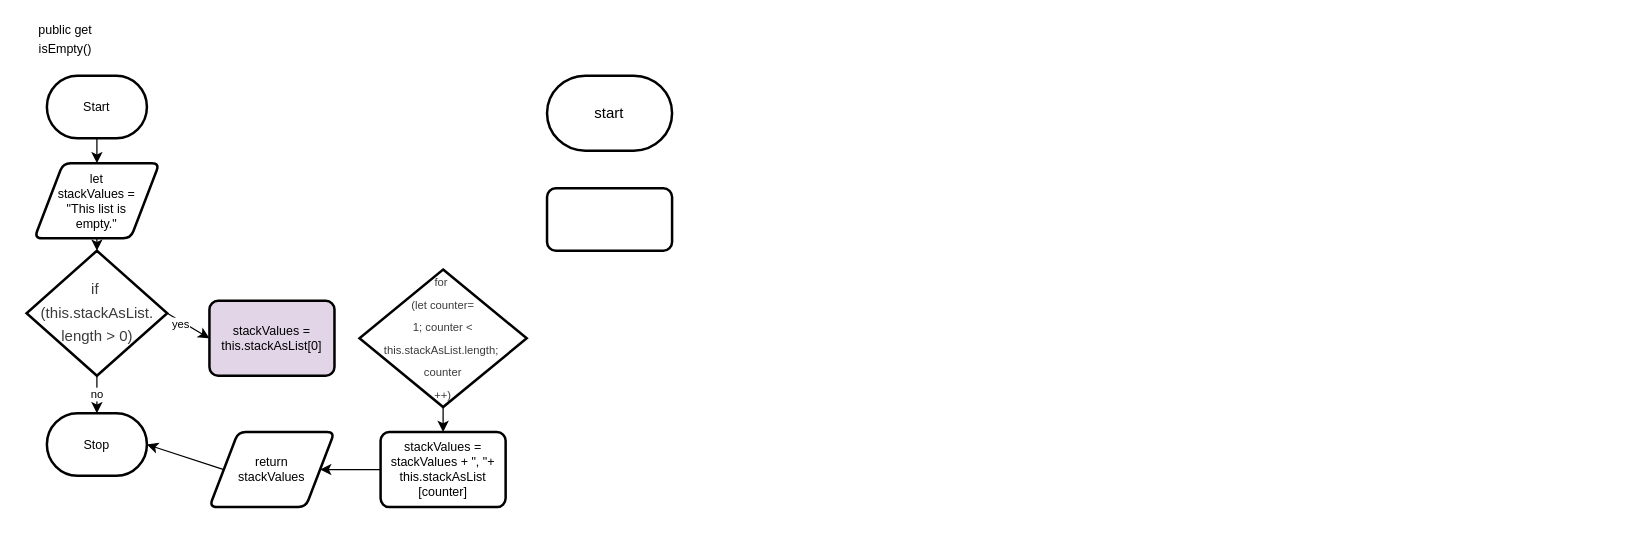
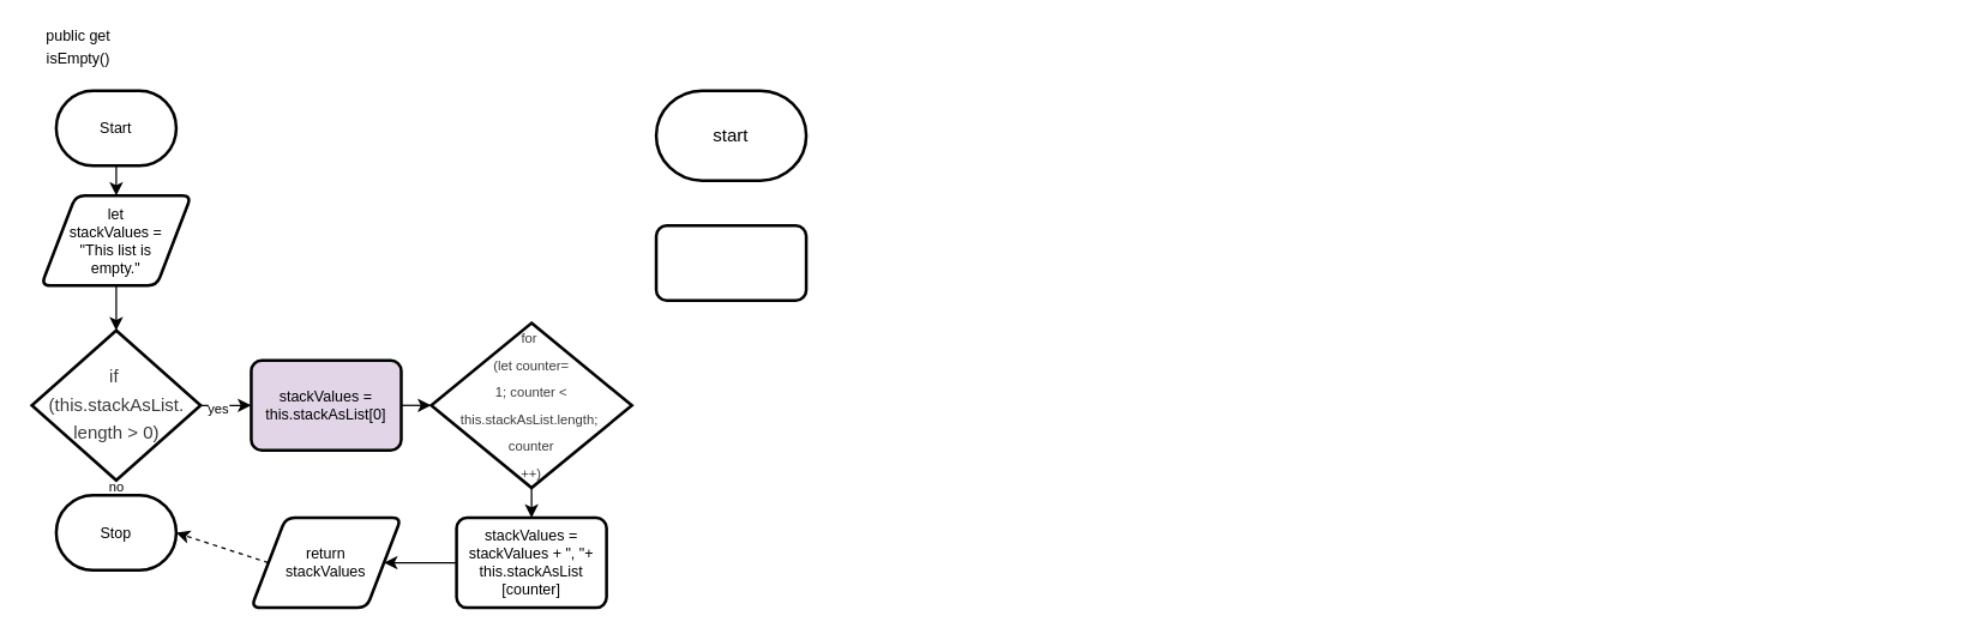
  <mxCell id="0" />
  <mxCell id="1" parent="0" />
  <mxCell id="2" value="&lt;meta charset=&quot;utf-8&quot;&gt;&lt;b id=&quot;docs-internal-guid-a792d4cb-7fff-d5eb-75e5-471019ac22ed&quot; style=&quot;font-weight:normal;&quot;&gt;&lt;span style=&quot;border:none;display:inline-block;overflow:hidden;width:550px;height:280px;&quot;&gt;&lt;img style=&quot;margin-left:0px;margin-top:0px;&quot; height=&quot;280&quot; width=&quot;550&quot; src=&quot;https://lh7-us.googleusercontent.com/vX31b_ZD1XGH0fPo1j5FOnXwS1q2tyAbOdbUYv7mxwRvbCUAJFLsQlvy3YPaWMQjXEsKlocZnDFoRLND3hsPM3HsnJd5kJGahJp6mSPVqtO45aR4YZxxE1DUN-dwUGwrYvIkMZqrMXUolo6B5YFwCg&quot;&gt;&lt;/span&gt;&lt;/b&gt;" style="text;whiteSpace=wrap;html=1;" vertex="1" parent="1"><mxGeometry x="607" y="90" width="685" height="300" as="geometry" /></mxCell>
  <mxCell id="3" value="&lt;font style=&quot;font-size: 10px;&quot;&gt;public get isEmpty()&lt;/font&gt;" style="text;strokeColor=none;align=center;fillColor=none;html=1;verticalAlign=middle;whiteSpace=wrap;rounded=0;" vertex="1" parent="1"><mxGeometry x="22" y="20" width="60" height="20" as="geometry" /></mxCell>
  <mxCell id="4" style="edgeStyle=none;html=1;exitX=0.5;exitY=1;exitDx=0;exitDy=0;exitPerimeter=0;fontFamily=Helvetica;fontSize=10;" edge="1" parent="1" source="5" target="7"><mxGeometry relative="1" as="geometry" /></mxCell>
  <mxCell id="5" value="Start" style="strokeWidth=2;html=1;shape=mxgraph.flowchart.terminator;whiteSpace=wrap;fontSize=10;" vertex="1" parent="1"><mxGeometry x="37" y="60" width="80" height="50" as="geometry" /></mxCell>
  <mxCell id="6" style="edgeStyle=none;html=1;exitX=0.5;exitY=1;exitDx=0;exitDy=0;fontFamily=Helvetica;fontSize=10;" edge="1" parent="1" source="7" target="11"><mxGeometry relative="1" as="geometry" /></mxCell>
  <mxCell id="7" value="let &lt;br&gt;stackValues = &lt;br&gt;&quot;This list is &lt;br&gt;empty.&quot;" style="shape=parallelogram;html=1;strokeWidth=2;perimeter=parallelogramPerimeter;whiteSpace=wrap;rounded=1;arcSize=12;size=0.23;fontSize=10;" vertex="1" parent="1"><mxGeometry x="27" y="130" width="100" height="60" as="geometry" /></mxCell>
  <mxCell id="8" style="edgeStyle=none;html=1;exitX=1;exitY=0.5;exitDx=0;exitDy=0;exitPerimeter=0;entryX=0;entryY=0.5;entryDx=0;entryDy=0;fontFamily=Helvetica;fontSize=10;" edge="1" parent="1" source="11" target="13"><mxGeometry relative="1" as="geometry" /></mxCell>
  <mxCell id="9" value="yes" style="edgeLabel;html=1;align=center;verticalAlign=middle;resizable=0;points=[];fontSize=9;fontFamily=Helvetica;" vertex="1" connectable="0" parent="8"><mxGeometry x="-0.347" y="-1" relative="1" as="geometry"><mxPoint y="1" as="offset" /></mxGeometry></mxCell>
  <mxCell id="10" value="no" style="edgeStyle=none;html=1;exitX=0.5;exitY=1;exitDx=0;exitDy=0;exitPerimeter=0;fontFamily=Helvetica;fontSize=9;" edge="1" parent="1" source="11" target="18"><mxGeometry relative="1" as="geometry" /></mxCell>
- <mxCell id="11" value="&lt;div style=&quot;line-height: 18px;&quot;&gt;&lt;div style=&quot;line-height: 18px;&quot;&gt;&lt;font color=&quot;#3b3b3b&quot;&gt;&lt;span style=&quot;font-size: 12px;&quot;&gt;if&amp;nbsp;&lt;/span&gt;&lt;/font&gt;&lt;/div&gt;&lt;div style=&quot;line-height: 18px;&quot;&gt;&lt;font color=&quot;#3b3b3b&quot;&gt;&lt;span style=&quot;font-size: 12px;&quot;&gt;(this.stackAsList.&lt;/span&gt;&lt;/font&gt;&lt;/div&gt;&lt;div style=&quot;line-height: 18px;&quot;&gt;&lt;font color=&quot;#3b3b3b&quot;&gt;&lt;span style=&quot;font-size: 12px;&quot;&gt;length &amp;gt; 0)&lt;/span&gt;&lt;/font&gt;&lt;br&gt;&lt;/div&gt;&lt;/div&gt;" style="strokeWidth=2;html=1;shape=mxgraph.flowchart.decision;whiteSpace=wrap;fontSize=10;" vertex="1" parent="1"><mxGeometry x="20.75" y="200" width="112.5" height="100" as="geometry" /></mxCell>
+ <mxCell id="11" value="&lt;div style=&quot;line-height: 18px;&quot;&gt;&lt;div style=&quot;line-height: 18px;&quot;&gt;&lt;font color=&quot;#3b3b3b&quot;&gt;&lt;span style=&quot;font-size: 12px;&quot;&gt;if&amp;nbsp;&lt;/span&gt;&lt;/font&gt;&lt;/div&gt;&lt;div style=&quot;line-height: 18px;&quot;&gt;&lt;font color=&quot;#3b3b3b&quot;&gt;&lt;span style=&quot;font-size: 12px;&quot;&gt;(this.stackAsList.&lt;/span&gt;&lt;/font&gt;&lt;/div&gt;&lt;div style=&quot;line-height: 18px;&quot;&gt;&lt;font color=&quot;#3b3b3b&quot;&gt;&lt;span style=&quot;font-size: 12px;&quot;&gt;length &amp;gt; 0)&lt;/span&gt;&lt;/font&gt;&lt;br&gt;&lt;/div&gt;&lt;/div&gt;" style="strokeWidth=2;html=1;shape=mxgraph.flowchart.decision;whiteSpace=wrap;fontSize=10;" vertex="1" parent="1"><mxGeometry x="20.75" y="220" width="112.5" height="100" as="geometry" /></mxCell>
+ <mxCell id="12" style="edgeStyle=none;html=1;exitX=1;exitY=0.5;exitDx=0;exitDy=0;entryX=0;entryY=0.5;entryDx=0;entryDy=0;entryPerimeter=0;fontFamily=Helvetica;fontSize=9;" edge="1" parent="1" source="13" target="15"><mxGeometry relative="1" as="geometry" /></mxCell>
  <mxCell id="13" value="stackValues = this.stackAsList[0]" style="rounded=1;whiteSpace=wrap;html=1;absoluteArcSize=1;arcSize=14;strokeWidth=2;labelBackgroundColor=none;fontFamily=Helvetica;fontSize=10;fillColor=#e1d5e7;" vertex="1" parent="1"><mxGeometry x="167" y="240" width="100" height="60" as="geometry" /></mxCell>
  <mxCell id="14" style="edgeStyle=none;html=1;exitX=0.5;exitY=1;exitDx=0;exitDy=0;exitPerimeter=0;entryX=0.5;entryY=0;entryDx=0;entryDy=0;fontFamily=Helvetica;fontSize=9;" edge="1" parent="1" source="15" target="17"><mxGeometry relative="1" as="geometry" /></mxCell>
  <mxCell id="15" value="&lt;div style=&quot;line-height: 18px; font-size: 9px;&quot;&gt;&lt;div style=&quot;line-height: 18px;&quot;&gt;&lt;font style=&quot;font-size: 9px;&quot; color=&quot;#3b3b3b&quot;&gt;&lt;span style=&quot;&quot;&gt;for&amp;nbsp;&lt;/span&gt;&lt;/font&gt;&lt;/div&gt;&lt;div style=&quot;line-height: 18px;&quot;&gt;&lt;font style=&quot;font-size: 9px;&quot; color=&quot;#3b3b3b&quot;&gt;&lt;span style=&quot;&quot;&gt;(let counter&lt;/span&gt;&lt;/font&gt;&lt;font style=&quot;background-color: initial;&quot; color=&quot;#3b3b3b&quot;&gt;=&lt;/font&gt;&lt;/div&gt;&lt;div style=&quot;line-height: 18px;&quot;&gt;&lt;font style=&quot;background-color: initial;&quot; color=&quot;#3b3b3b&quot;&gt;&amp;nbsp;1; counter&lt;/font&gt;&lt;span style=&quot;background-color: initial; color: rgb(59, 59, 59);&quot;&gt;&amp;nbsp;&amp;lt;&amp;nbsp;&lt;/span&gt;&lt;/div&gt;&lt;div style=&quot;line-height: 18px;&quot;&gt;&lt;font style=&quot;font-size: 9px;&quot; color=&quot;#3b3b3b&quot;&gt;&lt;span style=&quot;&quot;&gt;this.stackAsList.&lt;/span&gt;&lt;/font&gt;&lt;span style=&quot;color: rgb(59, 59, 59); background-color: initial;&quot;&gt;length;&amp;nbsp;&lt;/span&gt;&lt;/div&gt;&lt;div style=&quot;line-height: 18px;&quot;&gt;&lt;font style=&quot;font-size: 9px;&quot; color=&quot;#3b3b3b&quot;&gt;&lt;span style=&quot;&quot;&gt;counter&lt;/span&gt;&lt;/font&gt;&lt;/div&gt;&lt;div style=&quot;line-height: 18px;&quot;&gt;&lt;font style=&quot;font-size: 9px;&quot; color=&quot;#3b3b3b&quot;&gt;&lt;span style=&quot;&quot;&gt;++)&lt;/span&gt;&lt;/font&gt;&lt;br&gt;&lt;/div&gt;&lt;/div&gt;" style="strokeWidth=2;html=1;shape=mxgraph.flowchart.decision;whiteSpace=wrap;fontSize=10;" vertex="1" parent="1"><mxGeometry x="287" y="215" width="133.75" height="110" as="geometry" /></mxCell>
  <mxCell id="16" style="edgeStyle=none;html=1;exitX=0;exitY=0.5;exitDx=0;exitDy=0;fontFamily=Helvetica;fontSize=9;" edge="1" parent="1" source="17" target="20"><mxGeometry relative="1" as="geometry" /></mxCell>
  <mxCell id="17" value="stackValues = stackValues + &quot;, &quot;+ this.stackAsList&lt;br&gt;[counter]" style="rounded=1;whiteSpace=wrap;html=1;absoluteArcSize=1;arcSize=14;strokeWidth=2;labelBackgroundColor=none;fontFamily=Helvetica;fontSize=10;" vertex="1" parent="1"><mxGeometry x="303.88" y="345" width="100" height="60" as="geometry" /></mxCell>
  <mxCell id="18" value="Stop" style="strokeWidth=2;html=1;shape=mxgraph.flowchart.terminator;whiteSpace=wrap;fontSize=10;" vertex="1" parent="1"><mxGeometry x="37" y="330" width="80" height="50" as="geometry" /></mxCell>
- <mxCell id="19" style="edgeStyle=none;html=1;exitX=0;exitY=0.5;exitDx=0;exitDy=0;entryX=1;entryY=0.5;entryDx=0;entryDy=0;entryPerimeter=0;fontFamily=Helvetica;fontSize=9;" edge="1" parent="1" source="20" target="18"><mxGeometry relative="1" as="geometry" /></mxCell>
+ <mxCell id="19" style="edgeStyle=none;html=1;exitX=0;exitY=0.5;exitDx=0;exitDy=0;entryX=1;entryY=0.5;entryDx=0;entryDy=0;entryPerimeter=0;fontFamily=Helvetica;fontSize=9;dashed=1;" edge="1" parent="1" source="20" target="18"><mxGeometry relative="1" as="geometry" /></mxCell>
  <mxCell id="20" value="return &lt;br&gt;stackValues" style="shape=parallelogram;html=1;strokeWidth=2;perimeter=parallelogramPerimeter;whiteSpace=wrap;rounded=1;arcSize=12;size=0.23;fontSize=10;" vertex="1" parent="1"><mxGeometry x="167" y="345" width="100" height="60" as="geometry" /></mxCell>
  <mxCell id="21" value="start" style="strokeWidth=2;html=1;shape=mxgraph.flowchart.terminator;whiteSpace=wrap;" vertex="1" parent="1"><mxGeometry x="437" y="60" width="100" height="60" as="geometry" /></mxCell>
  <mxCell id="22" value="&lt;div style=&quot;font-family: Menlo, Monaco, &amp;quot;Courier New&amp;quot;, monospace; line-height: 18px;&quot;&gt;&lt;div style=&quot;background-color: rgb(255, 255, 255); line-height: 18px;&quot;&gt;&lt;div style=&quot;color: rgb(59, 59, 59); line-height: 18px;&quot;&gt;&lt;br&gt;&lt;/div&gt;&lt;/div&gt;&lt;/div&gt;" style="rounded=1;whiteSpace=wrap;html=1;absoluteArcSize=1;arcSize=14;strokeWidth=2;" vertex="1" parent="1"><mxGeometry x="437" y="150" width="100" height="50" as="geometry" /></mxCell>
